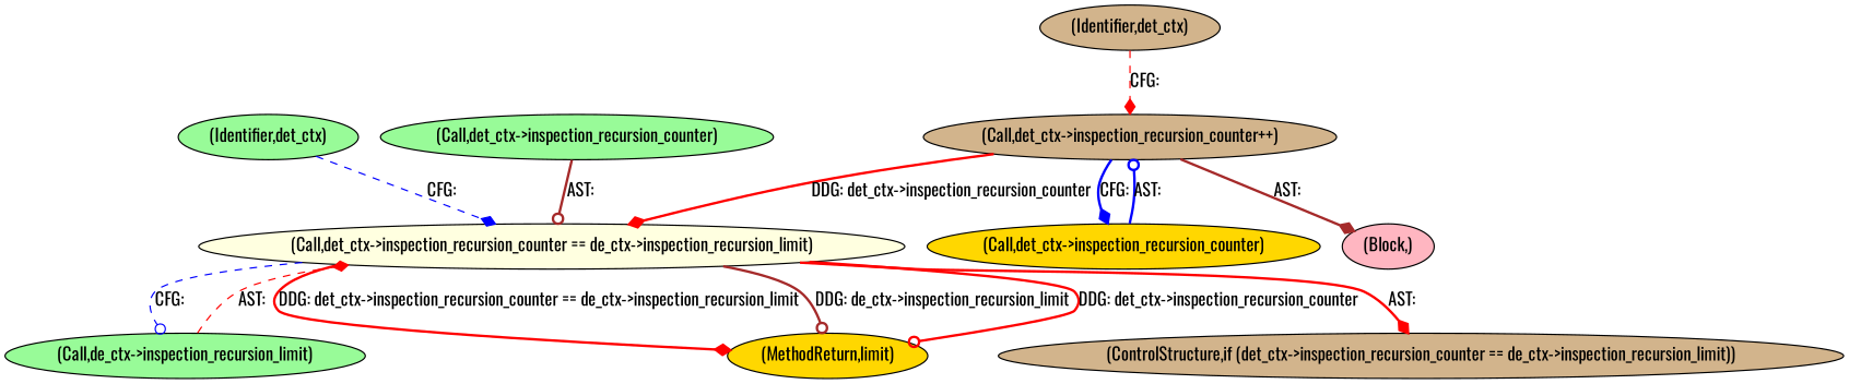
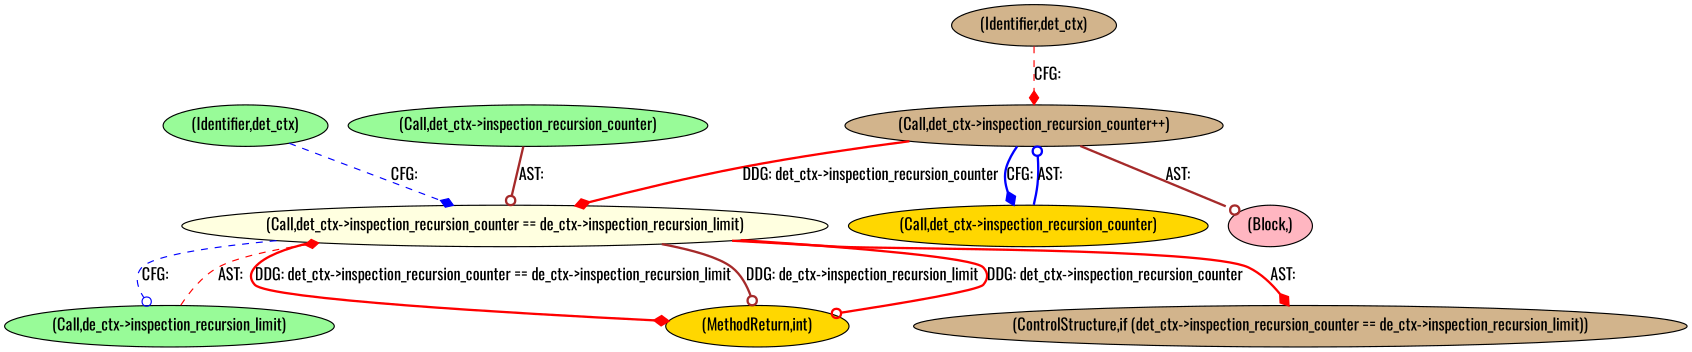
  digraph {
    fontname=Oswald
    node [fillcolor=tan fontname=Oswald style=filled]
    edge [arrowhead=diamond color=red fontname=Oswald style=bold]
    n1 [label="(Call,det_ctx->inspection_recursion_counter++)"]
    n2 [fillcolor=lightyellow label="(Call,det_ctx->inspection_recursion_counter == de_ctx->inspection_recursion_limit)"]
    n3 [fillcolor=gold label="(Call,det_ctx->inspection_recursion_counter)"]
    n4 [fillcolor=lightpink label="(Block,)"]
    n5 [fillcolor=palegreen label="(Call,de_ctx->inspection_recursion_limit)"]
-   n6 [fillcolor=gold label="(MethodReturn,limit)"]
+   n6 [fillcolor=gold label="(MethodReturn,int)"]
    n7 [label="(ControlStructure,if (det_ctx->inspection_recursion_counter == de_ctx->inspection_recursion_limit))"]
    n8 [fillcolor=palegreen label="(Identifier,det_ctx)"]
    n9 [fillcolor=palegreen label="(Call,det_ctx->inspection_recursion_counter)"]
    n10 [label="(Identifier,det_ctx)"]
    n1 -> n2 [label="DDG: det_ctx->inspection_recursion_counter"]
    n1 -> n3 [color=blue label="CFG: "]
-   n1 -> n4 [color=brown label="AST: "]
+   n1 -> n4 [arrowhead=odot color=brown label="AST: "]
    n2 -> n5 [arrowhead=odot color=blue label="CFG: " style=dashed]
    n2 -> n6 [label="DDG: det_ctx->inspection_recursion_counter == de_ctx->inspection_recursion_limit"]
    n2 -> n6 [arrowhead=odot color=brown label="DDG: de_ctx->inspection_recursion_limit"]
    n2 -> n6 [arrowhead=odot label="DDG: det_ctx->inspection_recursion_counter"]
    n2 -> n7 [label="AST: "]
    n3 -> n1 [arrowhead=odot color=blue label="AST: "]
    n5 -> n2 [label="AST: " style=dashed]
    n8 -> n2 [color=blue label="CFG: " style=dashed]
    n9 -> n2 [arrowhead=odot color=brown label="AST: "]
    n10 -> n1 [label="CFG: " style=dashed]
  }
